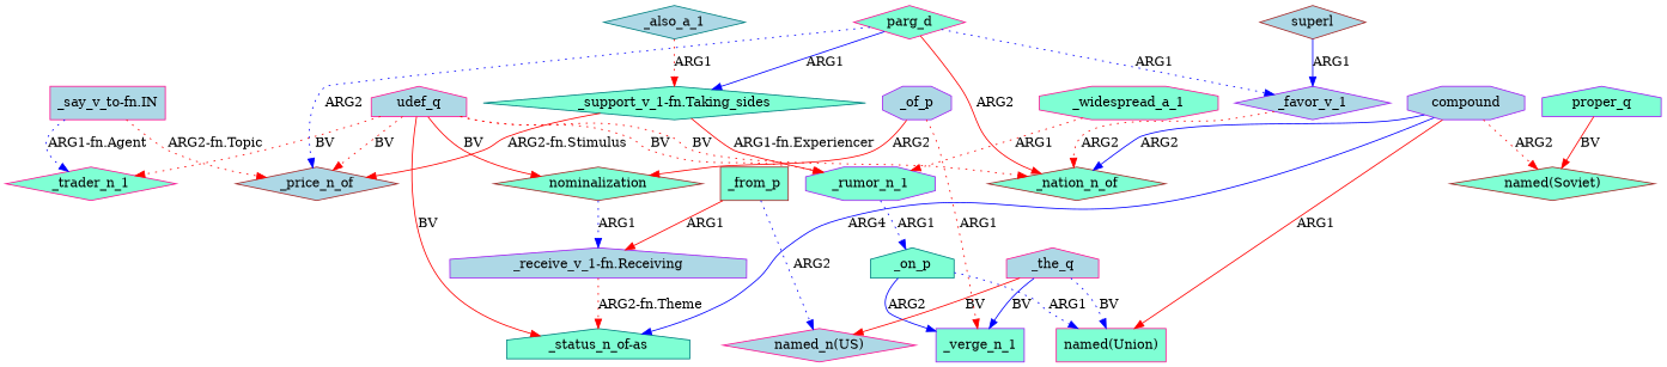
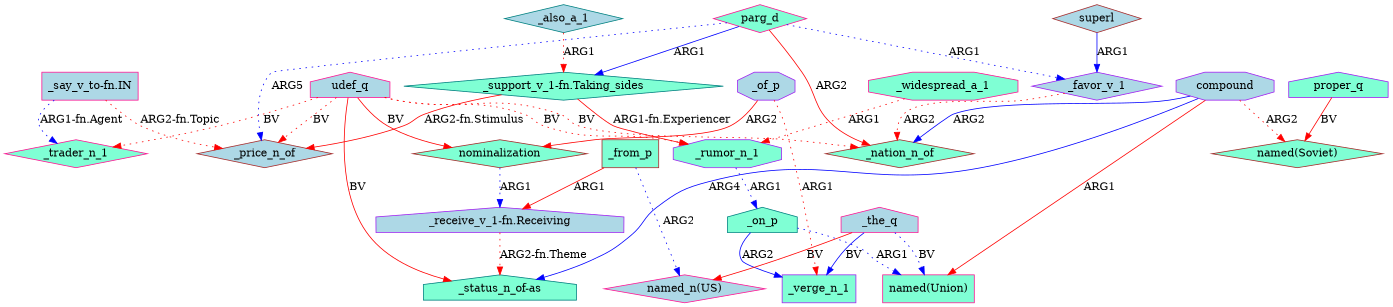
  digraph {
    node [color=deeppink fillcolor=aquamarine shape=diamond style=filled]
    edge [color=red style=dotted]
    _widespread_a_1 [shape=octagon]
    _rumor_n_1 [color=purple shape=octagon]
    _on_p [color=teal shape=house]
    "named(Union)" [shape=box]
    _verge_n_1 [color=purple shape=box]
    "_support_v_1-fn.Taking_sides" [color=teal]
    _price_n_of [color=brown fillcolor=lightblue]
    compound [color=purple fillcolor=lightblue shape=octagon]
    "_status_n_of-as" [color=teal shape=house]
    _nation_n_of [color=brown]
    "named(Soviet)" [color=brown]
    udef_q [fillcolor=lightblue shape=house]
    _trader_n_1
    nominalization [color=brown]
    "_receive_v_1-fn.Receiving" [color=purple fillcolor=lightblue shape=house]
    "_say_v_to-fn.IN" [fillcolor=lightblue shape=box]
    _also_a_1 [color=teal fillcolor=lightblue]
    superl [color=brown fillcolor=lightblue]
    _favor_v_1 [color=purple fillcolor=lightblue]
    _from_p [color=brown shape=box]
    "named_n(US)" [fillcolor=lightblue]
    parg_d
    proper_q [color=purple shape=house]
    _the_q [fillcolor=lightblue shape=house]
    _of_p [color=purple fillcolor=lightblue shape=octagon]
    _widespread_a_1 -> _rumor_n_1 [label=ARG1]
    _rumor_n_1 -> _on_p [color=blue label=ARG1]
    _on_p -> "named(Union)" [color=blue label=ARG1]
    _on_p -> _verge_n_1 [color=blue label=ARG2 style=solid]
    "_support_v_1-fn.Taking_sides" -> _rumor_n_1 [label="ARG1-fn.Experiencer" style=solid]
    "_support_v_1-fn.Taking_sides" -> _price_n_of [label="ARG2-fn.Stimulus" style=solid]
    compound -> "named(Union)" [label=ARG1 style=solid]
    compound -> "_status_n_of-as" [color=blue label=ARG4 style=solid]
    compound -> _nation_n_of [color=blue label=ARG2 style=solid]
    compound -> "named(Soviet)" [label=ARG2]
    udef_q -> _rumor_n_1 [label=BV]
    udef_q -> _price_n_of [label=BV]
    udef_q -> "_status_n_of-as" [label=BV style=solid]
    udef_q -> _nation_n_of [label=BV]
    udef_q -> _trader_n_1 [label=BV]
    udef_q -> nominalization [label=BV style=solid]
    nominalization -> "_receive_v_1-fn.Receiving" [color=blue label=ARG1]
    "_receive_v_1-fn.Receiving" -> "_status_n_of-as" [label="ARG2-fn.Theme"]
    "_say_v_to-fn.IN" -> _price_n_of [label="ARG2-fn.Topic"]
    "_say_v_to-fn.IN" -> _trader_n_1 [color=blue label="ARG1-fn.Agent"]
    _also_a_1 -> "_support_v_1-fn.Taking_sides" [label=ARG1]
    superl -> _favor_v_1 [color=blue label=ARG1 style=solid]
    _favor_v_1 -> _nation_n_of [label=ARG2]
    _from_p -> "_receive_v_1-fn.Receiving" [label=ARG1 style=solid]
    _from_p -> "named_n(US)" [color=blue label=ARG2]
    parg_d -> "_support_v_1-fn.Taking_sides" [color=blue label=ARG1 style=solid]
-   parg_d -> _price_n_of [color=blue label=ARG2]
+   parg_d -> _price_n_of [color=blue label=ARG5]
    parg_d -> _nation_n_of [label=ARG2 style=solid]
    parg_d -> _favor_v_1 [color=blue label=ARG1]
    proper_q -> "named(Soviet)" [label=BV style=solid]
    _the_q -> "named(Union)" [color=blue label=BV]
    _the_q -> _verge_n_1 [color=blue label=BV style=solid]
    _the_q -> "named_n(US)" [label=BV style=solid]
    _of_p -> _verge_n_1 [label=ARG1]
    _of_p -> nominalization [label=ARG2 style=solid]
  }
